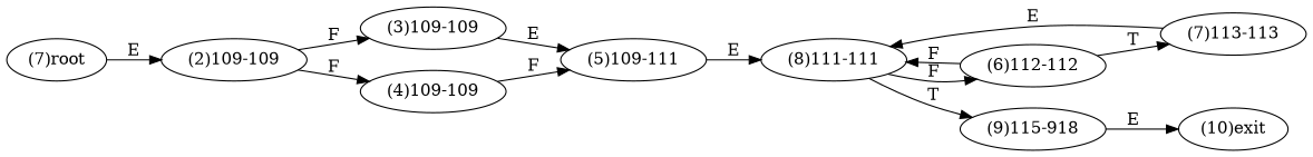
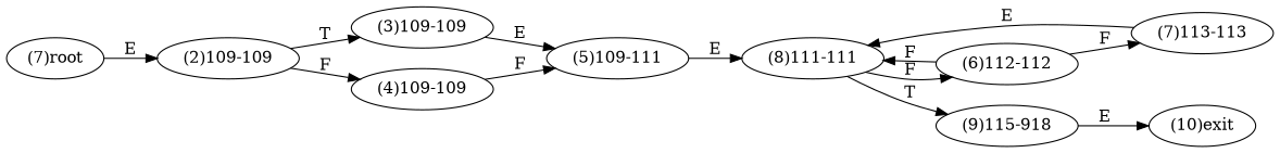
  digraph {
    rankdir=LR
    n1 [label="(7)root"]
    n2 [label="(2)109-109"]
    n3 [label="(3)109-109"]
    n4 [label="(4)109-109"]
    n5 [label="(5)109-111"]
    n6 [label="(8)111-111"]
    n7 [label="(6)112-112"]
    n8 [label="(9)115-918"]
    n9 [label="(7)113-113"]
    n10 [label="(10)exit"]
    n1 -> n2 [label=E]
-   n2 -> n3 [label=F]
+   n2 -> n3 [label=T]
    n2 -> n4 [label=F]
    n3 -> n5 [label=E]
    n4 -> n5 [label=F]
    n5 -> n6 [label=E]
    n6 -> n7 [label=F]
    n6 -> n8 [label=T]
    n7 -> n6 [label=F]
-   n7 -> n9 [label=T]
+   n7 -> n9 [label=F]
    n8 -> n10 [label=E]
    n9 -> n6 [label=E]
  }
